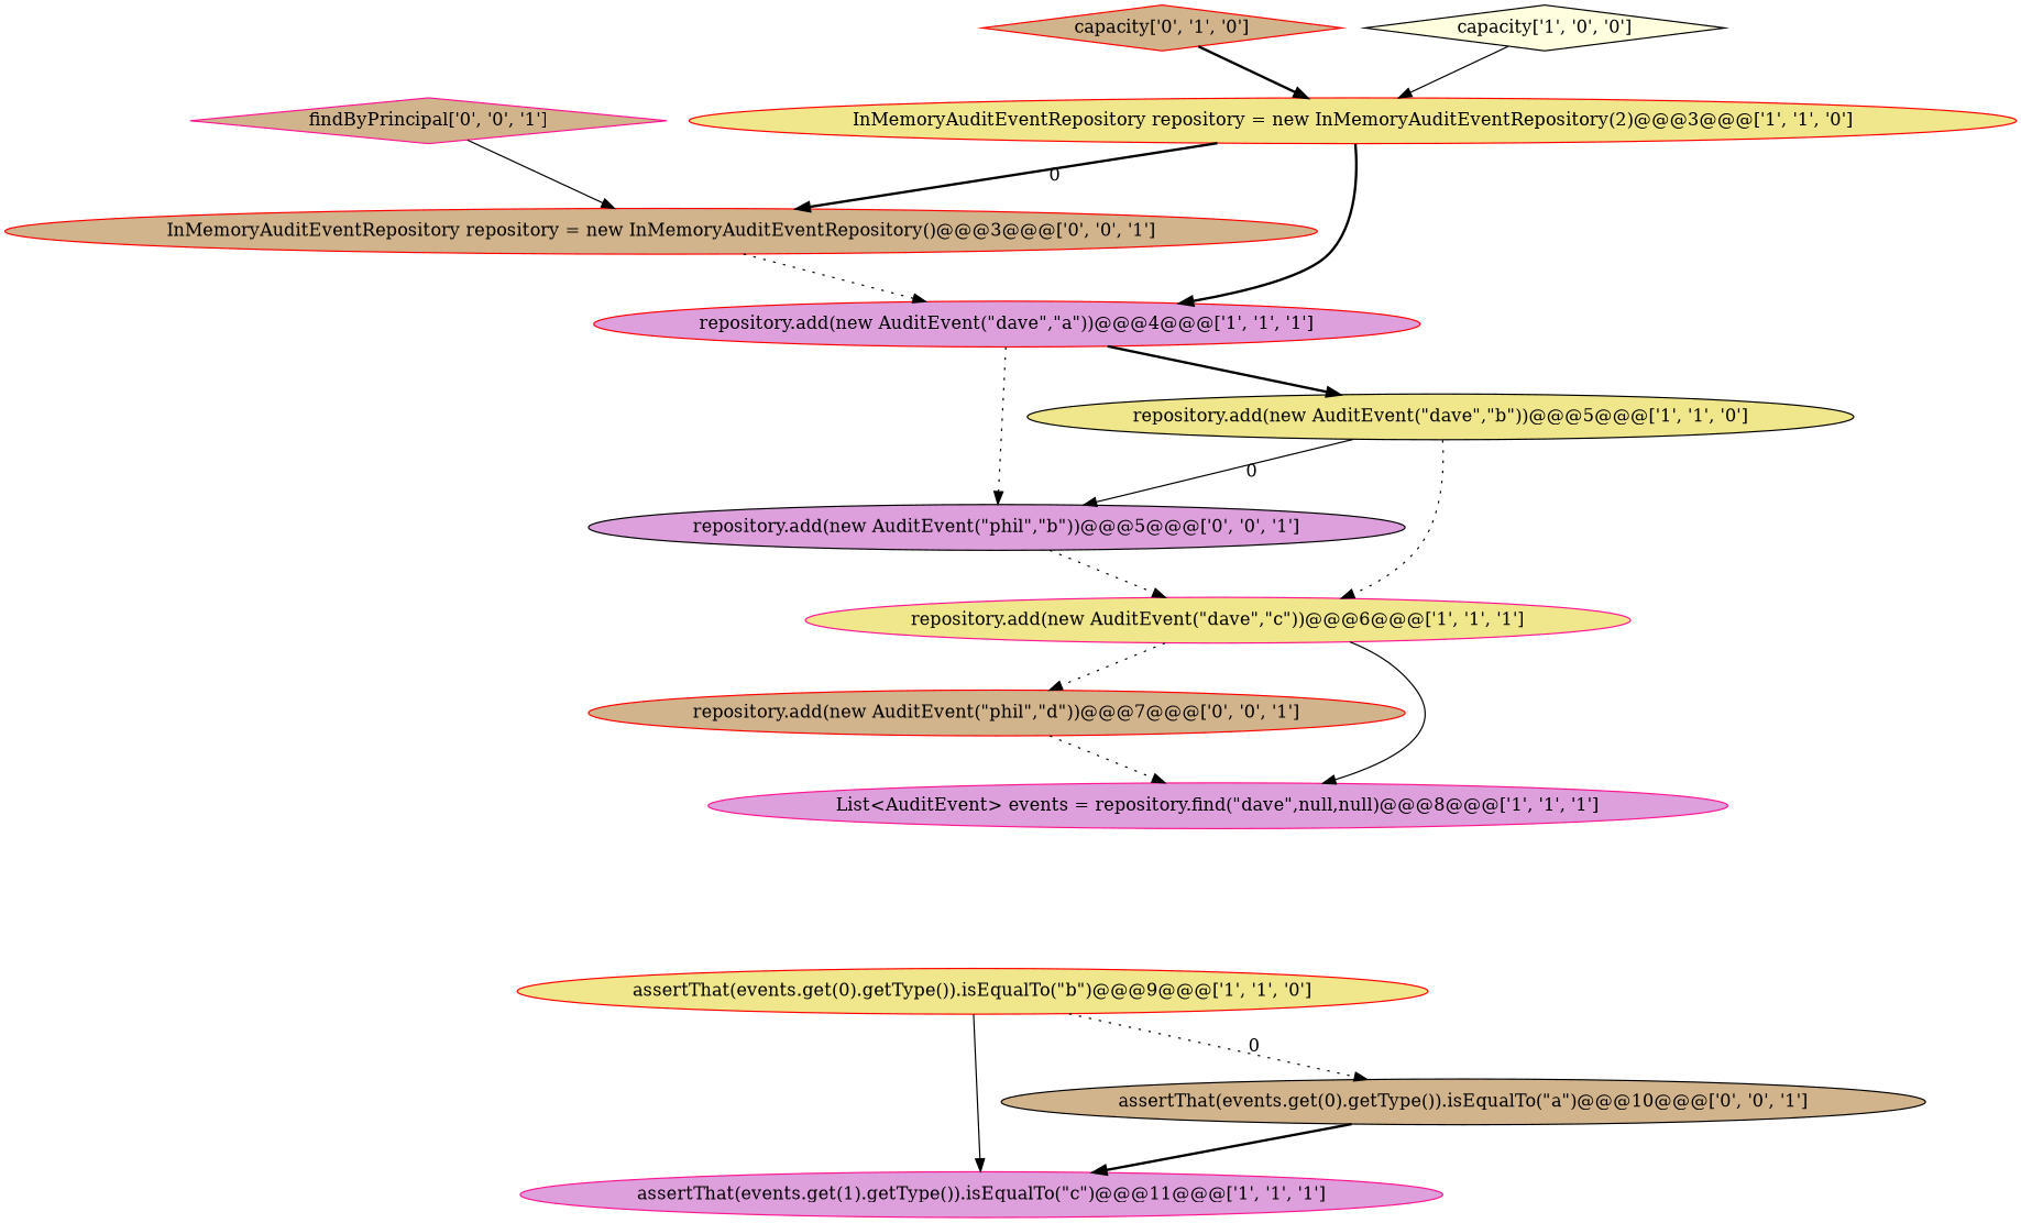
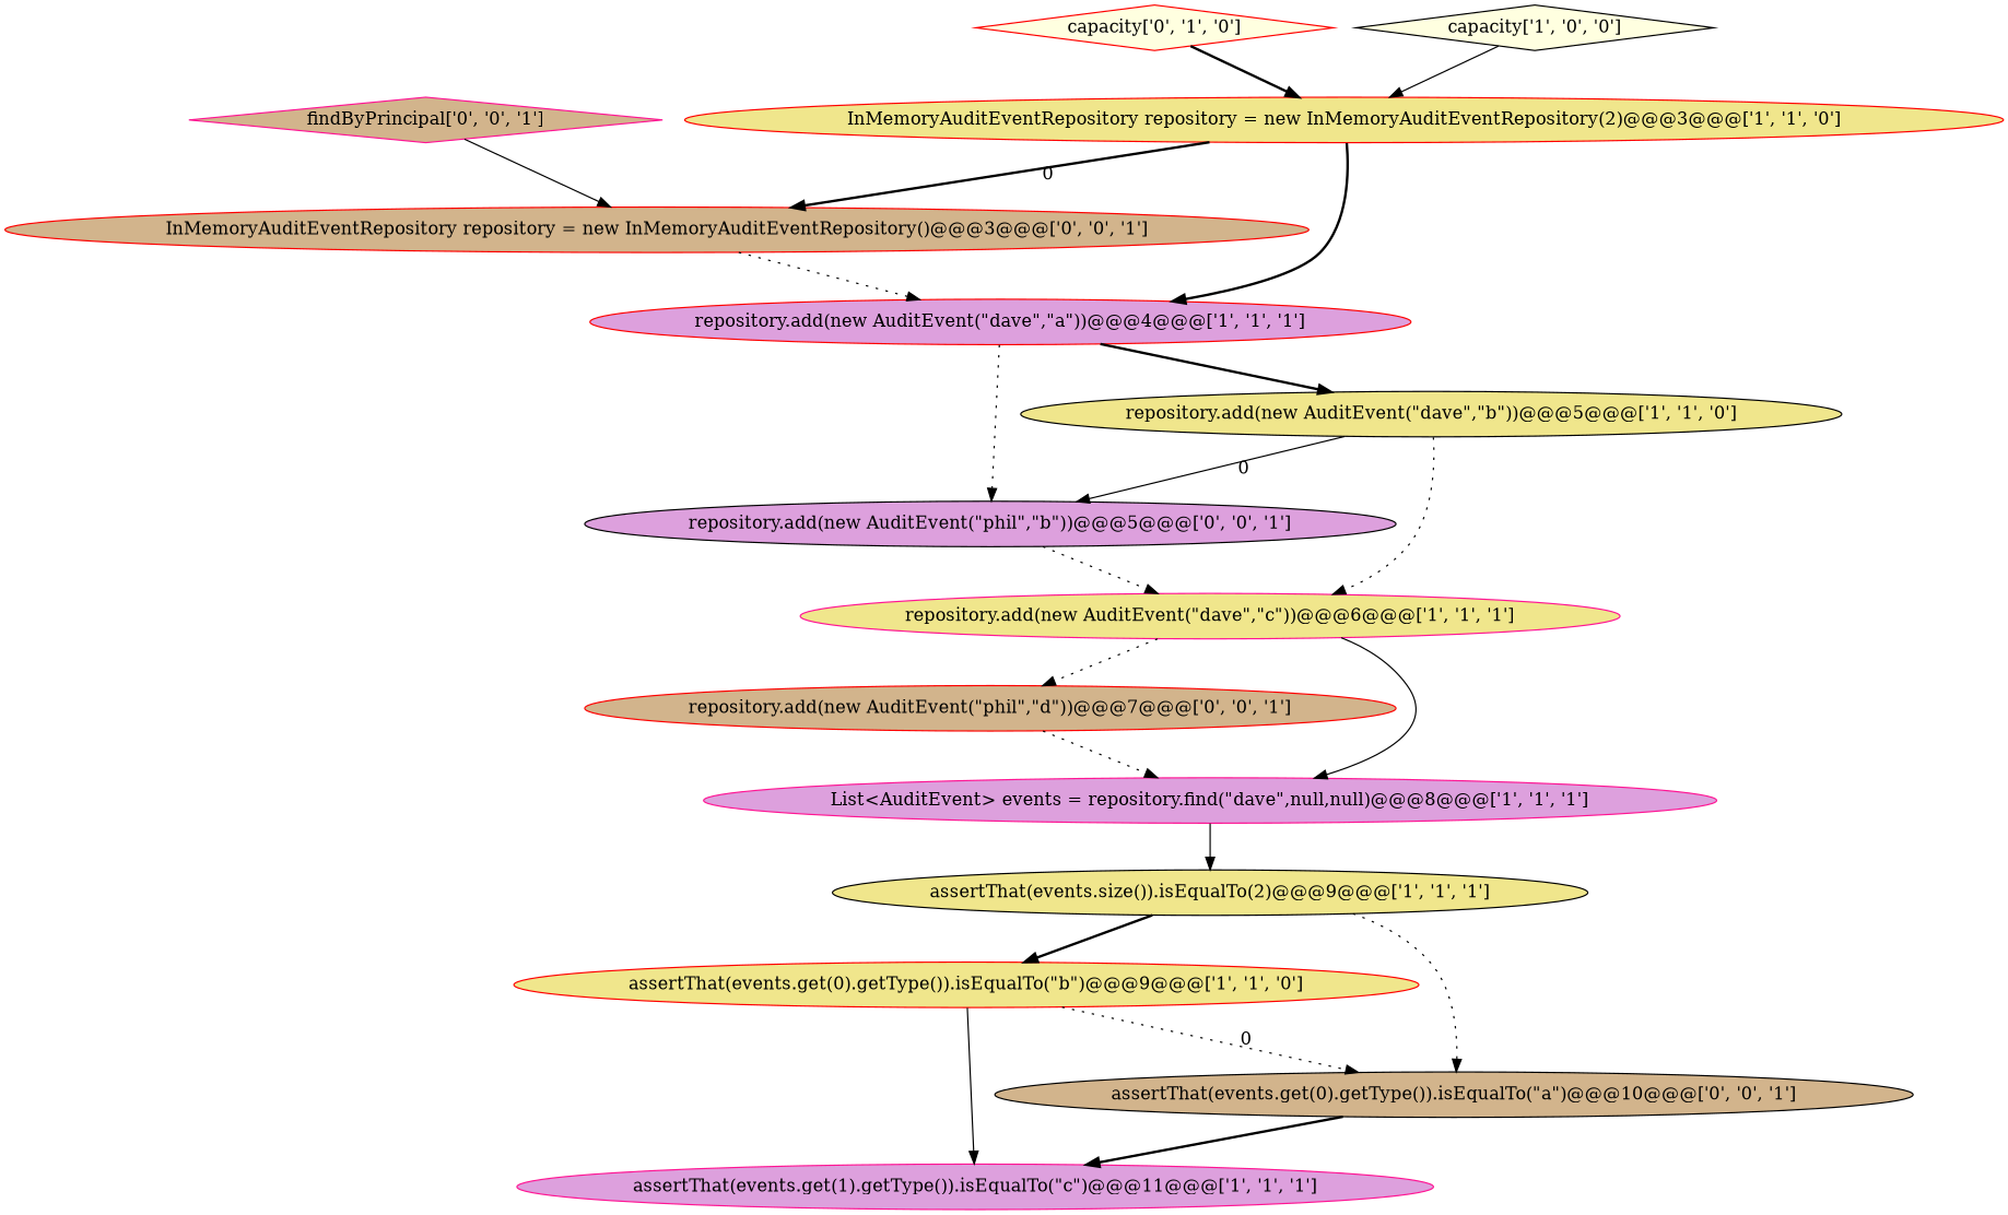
  digraph {
    node [color=red fillcolor=khaki shape=ellipse style=filled]
    edge [style=dotted]
    n1 [fillcolor=tan label="repository.add(new AuditEvent(\"phil\",\"d\"))@@@7@@@['0', '0', '1']"]
    n2 [color=deeppink fillcolor=plum label="List<AuditEvent> events = repository.find(\"dave\",null,null)@@@8@@@['1', '1', '1']"]
+   n3 [color=black label="assertThat(events.size()).isEqualTo(2)@@@9@@@['1', '1', '1']"]
    n4 [fillcolor=plum label="repository.add(new AuditEvent(\"dave\",\"a\"))@@@4@@@['1', '1', '1']"]
    n5 [color=black fillcolor=plum label="repository.add(new AuditEvent(\"phil\",\"b\"))@@@5@@@['0', '0', '1']"]
    n6 [color=black label="repository.add(new AuditEvent(\"dave\",\"b\"))@@@5@@@['1', '1', '0']"]
    n7 [color=deeppink label="repository.add(new AuditEvent(\"dave\",\"c\"))@@@6@@@['1', '1', '1']"]
    n8 [label="assertThat(events.get(0).getType()).isEqualTo(\"b\")@@@9@@@['1', '1', '0']"]
    n9 [color=black fillcolor=tan label="assertThat(events.get(0).getType()).isEqualTo(\"a\")@@@10@@@['0', '0', '1']"]
    n10 [color=deeppink fillcolor=plum label="assertThat(events.get(1).getType()).isEqualTo(\"c\")@@@11@@@['1', '1', '1']"]
    n11 [color=deeppink fillcolor=tan label="findByPrincipal['0', '0', '1']" shape=diamond]
    n12 [fillcolor=tan label="InMemoryAuditEventRepository repository = new InMemoryAuditEventRepository()@@@3@@@['0', '0', '1']"]
    n13 [label="InMemoryAuditEventRepository repository = new InMemoryAuditEventRepository(2)@@@3@@@['1', '1', '0']"]
-   n14 [fillcolor=tan label="capacity['0', '1', '0']" shape=diamond]
+   n14 [fillcolor=lightyellow label="capacity['0', '1', '0']" shape=diamond]
    n15 [color=black fillcolor=lightyellow label="capacity['1', '0', '0']" shape=diamond]
    n1 -> n2
+   n2 -> n3 [style=solid]
+   n3 -> n8 [style=bold]
+   n3 -> n9
    n4 -> n5
    n4 -> n6 [style=bold]
    n5 -> n7
    n6 -> n5 [label=0 style=solid]
    n6 -> n7
    n7 -> n1
    n7 -> n2 [style=solid]
    n8 -> n9 [label=0]
    n8 -> n10 [style=solid]
    n9 -> n10 [style=bold]
    n11 -> n12 [style=solid]
    n12 -> n4
    n13 -> n4 [style=bold]
    n13 -> n12 [label=0 style=bold]
    n14 -> n13 [style=bold]
    n15 -> n13 [style=solid]
  }
